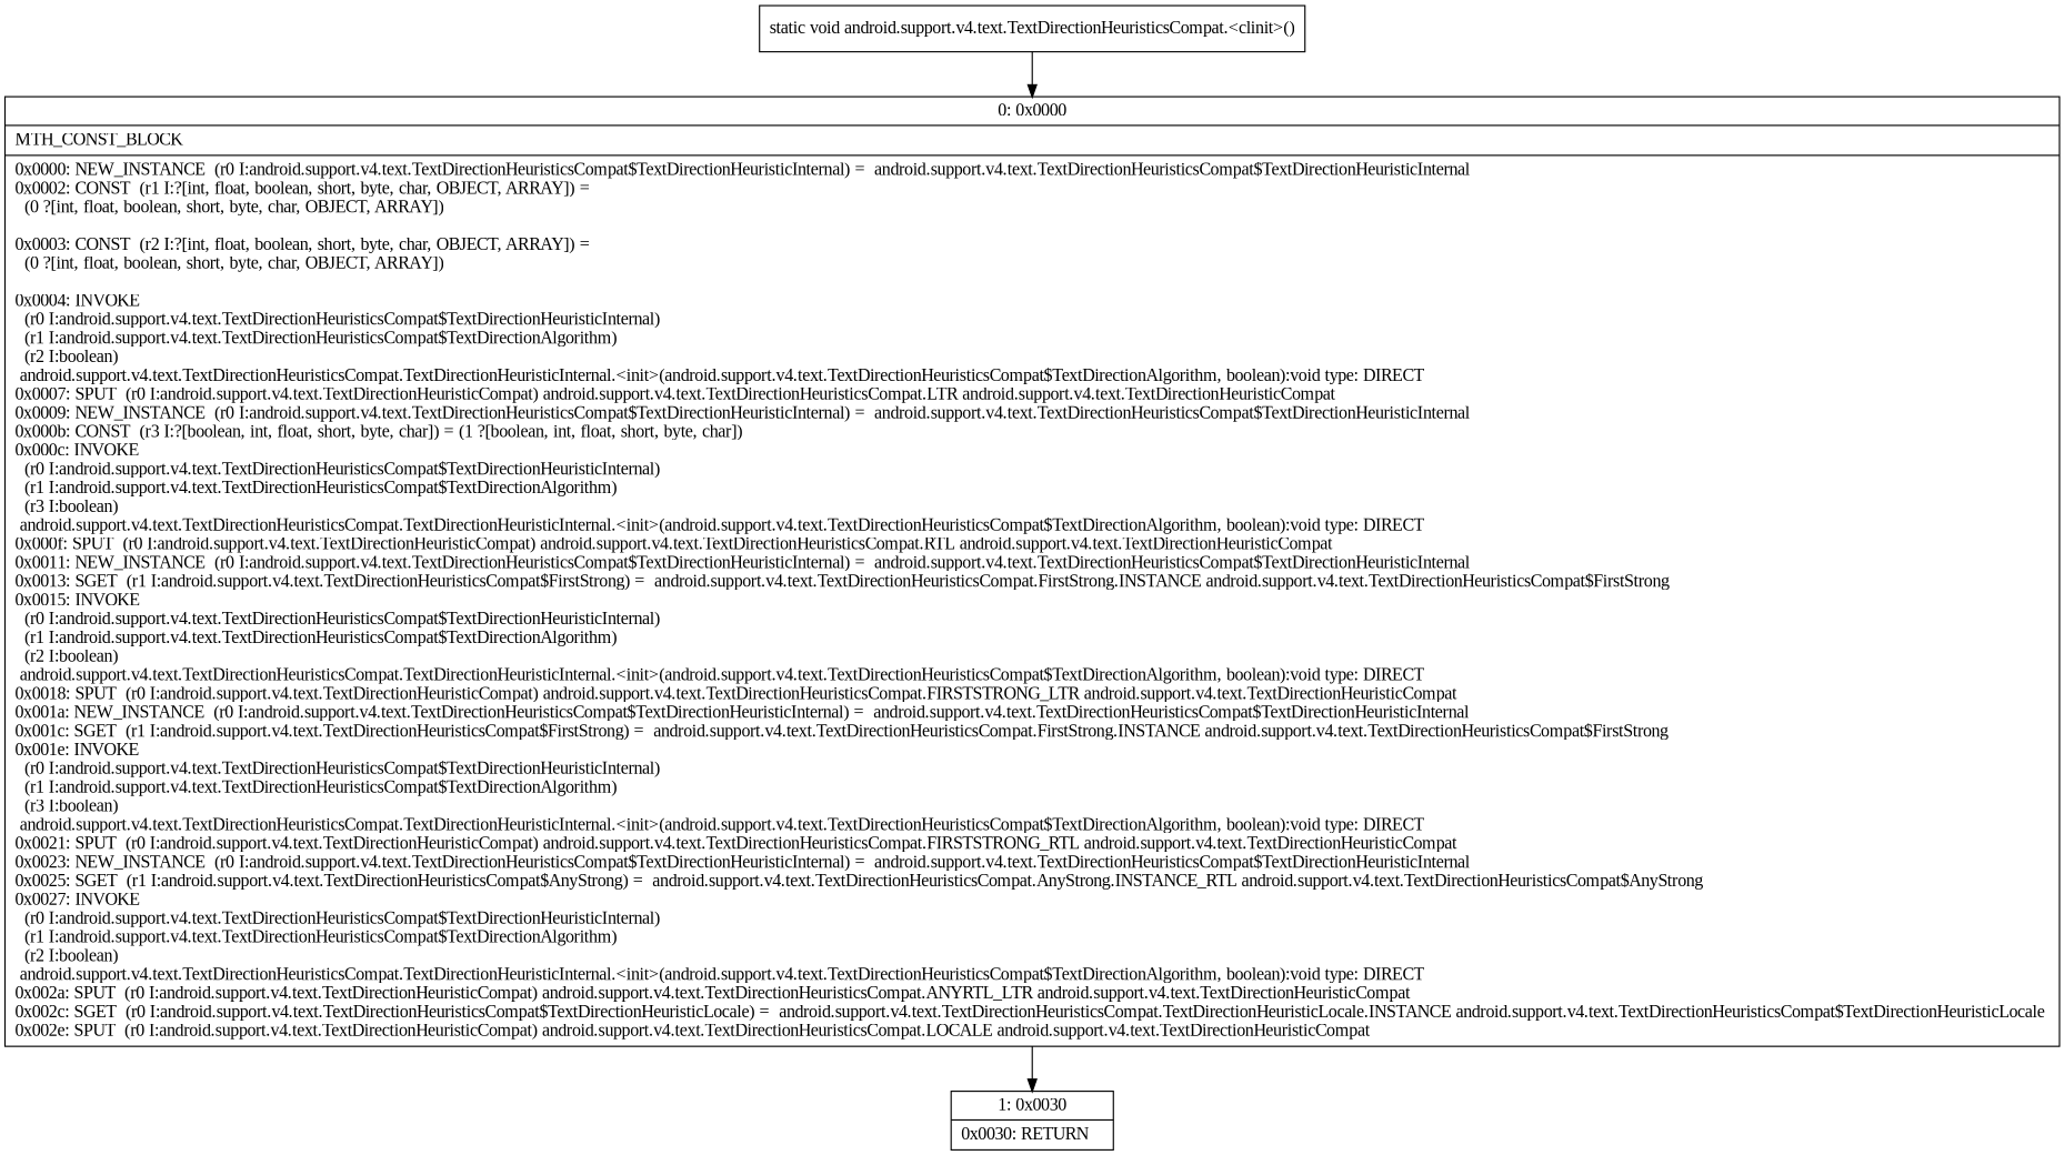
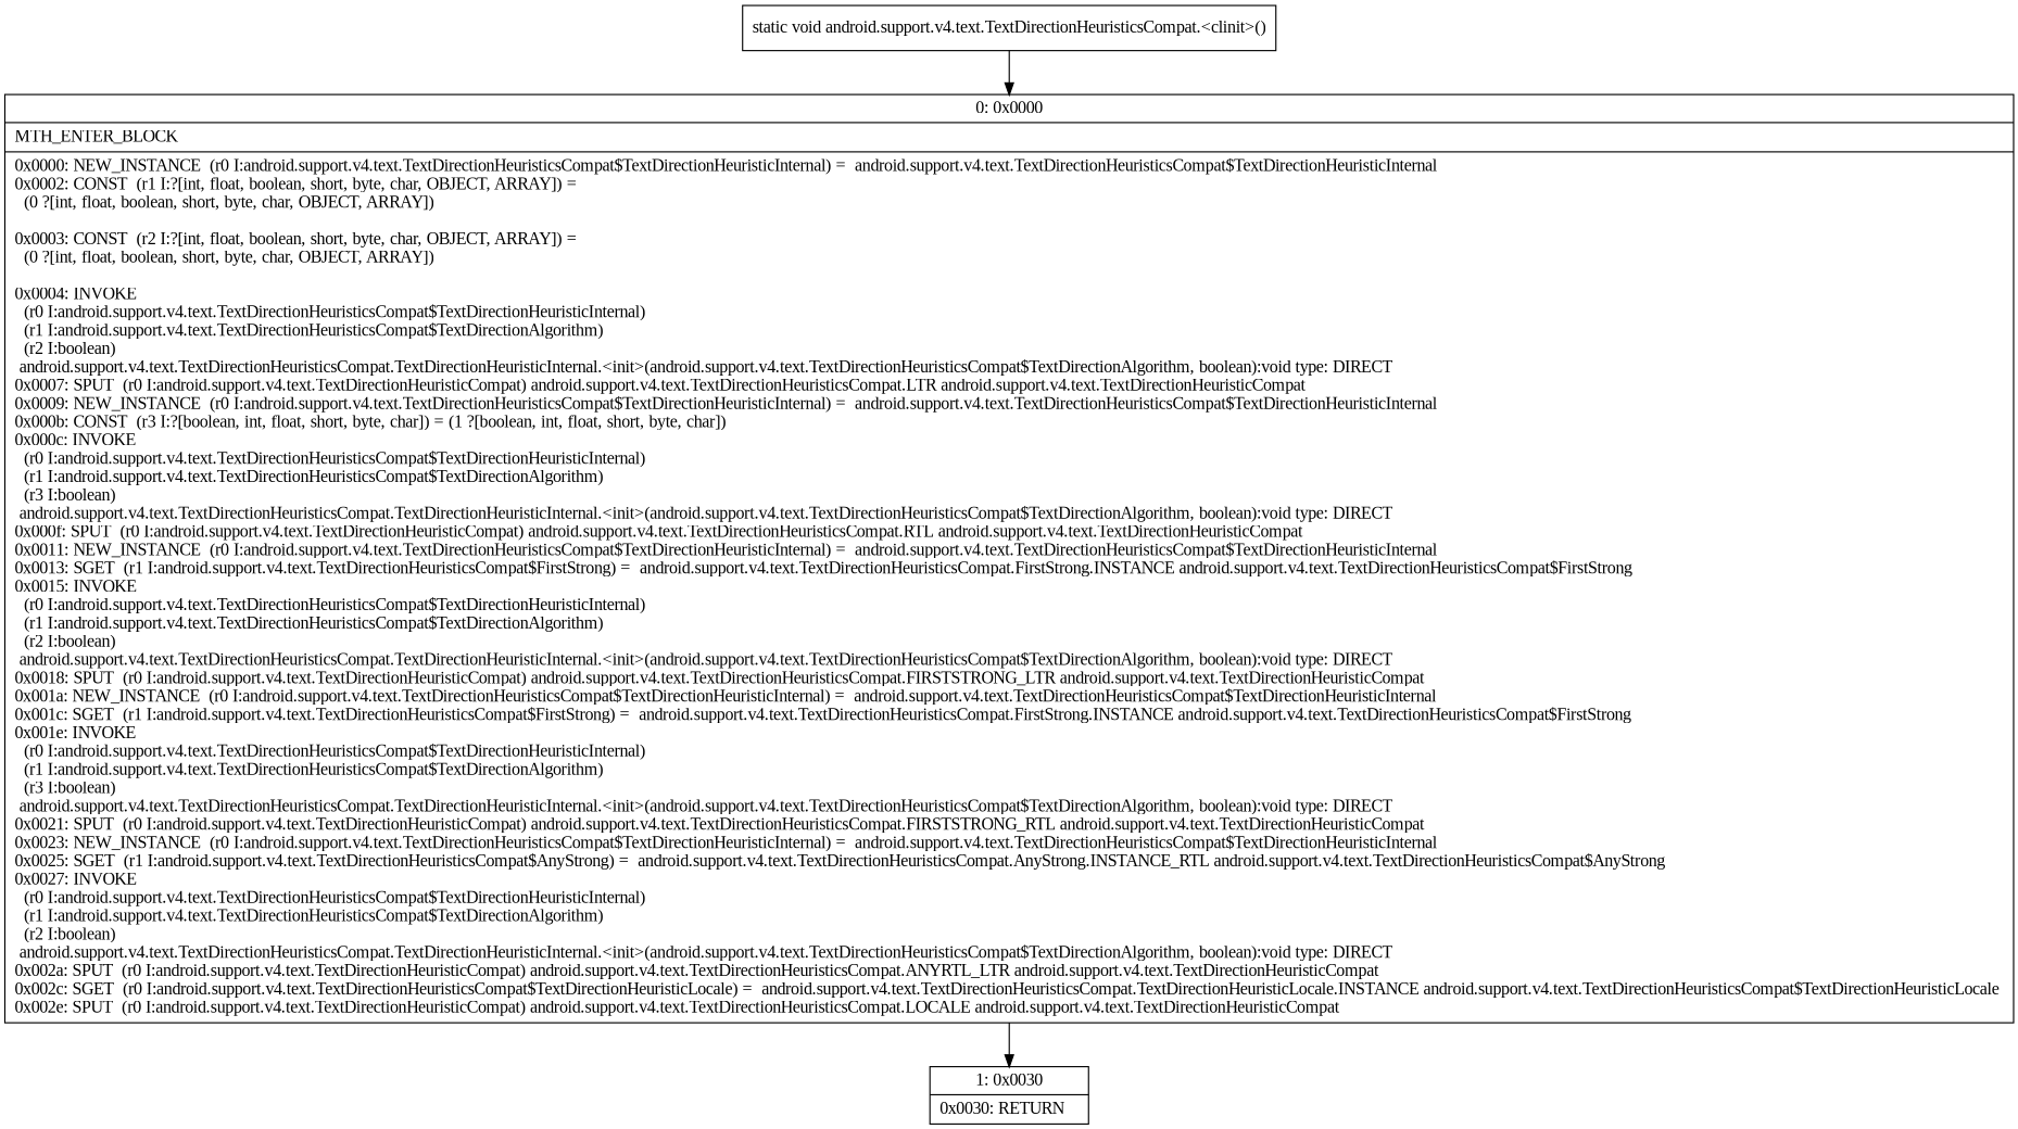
  digraph {
    fontname="Liberation Serif"
    node [shape=record fontname="Liberation Serif"]
    edge [fontname="Liberation Serif"]
-   n1 [label="{0\:\ 0x0000|MTH_CONST_BLOCK\l|0x0000: NEW_INSTANCE  (r0 I:android.support.v4.text.TextDirectionHeuristicsCompat$TextDirectionHeuristicInternal) =  android.support.v4.text.TextDirectionHeuristicsCompat$TextDirectionHeuristicInternal \l0x0002: CONST  (r1 I:?[int, float, boolean, short, byte, char, OBJECT, ARRAY]) = \l  (0 ?[int, float, boolean, short, byte, char, OBJECT, ARRAY])\l \l0x0003: CONST  (r2 I:?[int, float, boolean, short, byte, char, OBJECT, ARRAY]) = \l  (0 ?[int, float, boolean, short, byte, char, OBJECT, ARRAY])\l \l0x0004: INVOKE  \l  (r0 I:android.support.v4.text.TextDirectionHeuristicsCompat$TextDirectionHeuristicInternal)\l  (r1 I:android.support.v4.text.TextDirectionHeuristicsCompat$TextDirectionAlgorithm)\l  (r2 I:boolean)\l android.support.v4.text.TextDirectionHeuristicsCompat.TextDirectionHeuristicInternal.\<init\>(android.support.v4.text.TextDirectionHeuristicsCompat$TextDirectionAlgorithm, boolean):void type: DIRECT \l0x0007: SPUT  (r0 I:android.support.v4.text.TextDirectionHeuristicCompat) android.support.v4.text.TextDirectionHeuristicsCompat.LTR android.support.v4.text.TextDirectionHeuristicCompat \l0x0009: NEW_INSTANCE  (r0 I:android.support.v4.text.TextDirectionHeuristicsCompat$TextDirectionHeuristicInternal) =  android.support.v4.text.TextDirectionHeuristicsCompat$TextDirectionHeuristicInternal \l0x000b: CONST  (r3 I:?[boolean, int, float, short, byte, char]) = (1 ?[boolean, int, float, short, byte, char]) \l0x000c: INVOKE  \l  (r0 I:android.support.v4.text.TextDirectionHeuristicsCompat$TextDirectionHeuristicInternal)\l  (r1 I:android.support.v4.text.TextDirectionHeuristicsCompat$TextDirectionAlgorithm)\l  (r3 I:boolean)\l android.support.v4.text.TextDirectionHeuristicsCompat.TextDirectionHeuristicInternal.\<init\>(android.support.v4.text.TextDirectionHeuristicsCompat$TextDirectionAlgorithm, boolean):void type: DIRECT \l0x000f: SPUT  (r0 I:android.support.v4.text.TextDirectionHeuristicCompat) android.support.v4.text.TextDirectionHeuristicsCompat.RTL android.support.v4.text.TextDirectionHeuristicCompat \l0x0011: NEW_INSTANCE  (r0 I:android.support.v4.text.TextDirectionHeuristicsCompat$TextDirectionHeuristicInternal) =  android.support.v4.text.TextDirectionHeuristicsCompat$TextDirectionHeuristicInternal \l0x0013: SGET  (r1 I:android.support.v4.text.TextDirectionHeuristicsCompat$FirstStrong) =  android.support.v4.text.TextDirectionHeuristicsCompat.FirstStrong.INSTANCE android.support.v4.text.TextDirectionHeuristicsCompat$FirstStrong \l0x0015: INVOKE  \l  (r0 I:android.support.v4.text.TextDirectionHeuristicsCompat$TextDirectionHeuristicInternal)\l  (r1 I:android.support.v4.text.TextDirectionHeuristicsCompat$TextDirectionAlgorithm)\l  (r2 I:boolean)\l android.support.v4.text.TextDirectionHeuristicsCompat.TextDirectionHeuristicInternal.\<init\>(android.support.v4.text.TextDirectionHeuristicsCompat$TextDirectionAlgorithm, boolean):void type: DIRECT \l0x0018: SPUT  (r0 I:android.support.v4.text.TextDirectionHeuristicCompat) android.support.v4.text.TextDirectionHeuristicsCompat.FIRSTSTRONG_LTR android.support.v4.text.TextDirectionHeuristicCompat \l0x001a: NEW_INSTANCE  (r0 I:android.support.v4.text.TextDirectionHeuristicsCompat$TextDirectionHeuristicInternal) =  android.support.v4.text.TextDirectionHeuristicsCompat$TextDirectionHeuristicInternal \l0x001c: SGET  (r1 I:android.support.v4.text.TextDirectionHeuristicsCompat$FirstStrong) =  android.support.v4.text.TextDirectionHeuristicsCompat.FirstStrong.INSTANCE android.support.v4.text.TextDirectionHeuristicsCompat$FirstStrong \l0x001e: INVOKE  \l  (r0 I:android.support.v4.text.TextDirectionHeuristicsCompat$TextDirectionHeuristicInternal)\l  (r1 I:android.support.v4.text.TextDirectionHeuristicsCompat$TextDirectionAlgorithm)\l  (r3 I:boolean)\l android.support.v4.text.TextDirectionHeuristicsCompat.TextDirectionHeuristicInternal.\<init\>(android.support.v4.text.TextDirectionHeuristicsCompat$TextDirectionAlgorithm, boolean):void type: DIRECT \l0x0021: SPUT  (r0 I:android.support.v4.text.TextDirectionHeuristicCompat) android.support.v4.text.TextDirectionHeuristicsCompat.FIRSTSTRONG_RTL android.support.v4.text.TextDirectionHeuristicCompat \l0x0023: NEW_INSTANCE  (r0 I:android.support.v4.text.TextDirectionHeuristicsCompat$TextDirectionHeuristicInternal) =  android.support.v4.text.TextDirectionHeuristicsCompat$TextDirectionHeuristicInternal \l0x0025: SGET  (r1 I:android.support.v4.text.TextDirectionHeuristicsCompat$AnyStrong) =  android.support.v4.text.TextDirectionHeuristicsCompat.AnyStrong.INSTANCE_RTL android.support.v4.text.TextDirectionHeuristicsCompat$AnyStrong \l0x0027: INVOKE  \l  (r0 I:android.support.v4.text.TextDirectionHeuristicsCompat$TextDirectionHeuristicInternal)\l  (r1 I:android.support.v4.text.TextDirectionHeuristicsCompat$TextDirectionAlgorithm)\l  (r2 I:boolean)\l android.support.v4.text.TextDirectionHeuristicsCompat.TextDirectionHeuristicInternal.\<init\>(android.support.v4.text.TextDirectionHeuristicsCompat$TextDirectionAlgorithm, boolean):void type: DIRECT \l0x002a: SPUT  (r0 I:android.support.v4.text.TextDirectionHeuristicCompat) android.support.v4.text.TextDirectionHeuristicsCompat.ANYRTL_LTR android.support.v4.text.TextDirectionHeuristicCompat \l0x002c: SGET  (r0 I:android.support.v4.text.TextDirectionHeuristicsCompat$TextDirectionHeuristicLocale) =  android.support.v4.text.TextDirectionHeuristicsCompat.TextDirectionHeuristicLocale.INSTANCE android.support.v4.text.TextDirectionHeuristicsCompat$TextDirectionHeuristicLocale \l0x002e: SPUT  (r0 I:android.support.v4.text.TextDirectionHeuristicCompat) android.support.v4.text.TextDirectionHeuristicsCompat.LOCALE android.support.v4.text.TextDirectionHeuristicCompat \l}"]
+   n1 [label="{0\:\ 0x0000|MTH_ENTER_BLOCK\l|0x0000: NEW_INSTANCE  (r0 I:android.support.v4.text.TextDirectionHeuristicsCompat$TextDirectionHeuristicInternal) =  android.support.v4.text.TextDirectionHeuristicsCompat$TextDirectionHeuristicInternal \l0x0002: CONST  (r1 I:?[int, float, boolean, short, byte, char, OBJECT, ARRAY]) = \l  (0 ?[int, float, boolean, short, byte, char, OBJECT, ARRAY])\l \l0x0003: CONST  (r2 I:?[int, float, boolean, short, byte, char, OBJECT, ARRAY]) = \l  (0 ?[int, float, boolean, short, byte, char, OBJECT, ARRAY])\l \l0x0004: INVOKE  \l  (r0 I:android.support.v4.text.TextDirectionHeuristicsCompat$TextDirectionHeuristicInternal)\l  (r1 I:android.support.v4.text.TextDirectionHeuristicsCompat$TextDirectionAlgorithm)\l  (r2 I:boolean)\l android.support.v4.text.TextDirectionHeuristicsCompat.TextDirectionHeuristicInternal.\<init\>(android.support.v4.text.TextDirectionHeuristicsCompat$TextDirectionAlgorithm, boolean):void type: DIRECT \l0x0007: SPUT  (r0 I:android.support.v4.text.TextDirectionHeuristicCompat) android.support.v4.text.TextDirectionHeuristicsCompat.LTR android.support.v4.text.TextDirectionHeuristicCompat \l0x0009: NEW_INSTANCE  (r0 I:android.support.v4.text.TextDirectionHeuristicsCompat$TextDirectionHeuristicInternal) =  android.support.v4.text.TextDirectionHeuristicsCompat$TextDirectionHeuristicInternal \l0x000b: CONST  (r3 I:?[boolean, int, float, short, byte, char]) = (1 ?[boolean, int, float, short, byte, char]) \l0x000c: INVOKE  \l  (r0 I:android.support.v4.text.TextDirectionHeuristicsCompat$TextDirectionHeuristicInternal)\l  (r1 I:android.support.v4.text.TextDirectionHeuristicsCompat$TextDirectionAlgorithm)\l  (r3 I:boolean)\l android.support.v4.text.TextDirectionHeuristicsCompat.TextDirectionHeuristicInternal.\<init\>(android.support.v4.text.TextDirectionHeuristicsCompat$TextDirectionAlgorithm, boolean):void type: DIRECT \l0x000f: SPUT  (r0 I:android.support.v4.text.TextDirectionHeuristicCompat) android.support.v4.text.TextDirectionHeuristicsCompat.RTL android.support.v4.text.TextDirectionHeuristicCompat \l0x0011: NEW_INSTANCE  (r0 I:android.support.v4.text.TextDirectionHeuristicsCompat$TextDirectionHeuristicInternal) =  android.support.v4.text.TextDirectionHeuristicsCompat$TextDirectionHeuristicInternal \l0x0013: SGET  (r1 I:android.support.v4.text.TextDirectionHeuristicsCompat$FirstStrong) =  android.support.v4.text.TextDirectionHeuristicsCompat.FirstStrong.INSTANCE android.support.v4.text.TextDirectionHeuristicsCompat$FirstStrong \l0x0015: INVOKE  \l  (r0 I:android.support.v4.text.TextDirectionHeuristicsCompat$TextDirectionHeuristicInternal)\l  (r1 I:android.support.v4.text.TextDirectionHeuristicsCompat$TextDirectionAlgorithm)\l  (r2 I:boolean)\l android.support.v4.text.TextDirectionHeuristicsCompat.TextDirectionHeuristicInternal.\<init\>(android.support.v4.text.TextDirectionHeuristicsCompat$TextDirectionAlgorithm, boolean):void type: DIRECT \l0x0018: SPUT  (r0 I:android.support.v4.text.TextDirectionHeuristicCompat) android.support.v4.text.TextDirectionHeuristicsCompat.FIRSTSTRONG_LTR android.support.v4.text.TextDirectionHeuristicCompat \l0x001a: NEW_INSTANCE  (r0 I:android.support.v4.text.TextDirectionHeuristicsCompat$TextDirectionHeuristicInternal) =  android.support.v4.text.TextDirectionHeuristicsCompat$TextDirectionHeuristicInternal \l0x001c: SGET  (r1 I:android.support.v4.text.TextDirectionHeuristicsCompat$FirstStrong) =  android.support.v4.text.TextDirectionHeuristicsCompat.FirstStrong.INSTANCE android.support.v4.text.TextDirectionHeuristicsCompat$FirstStrong \l0x001e: INVOKE  \l  (r0 I:android.support.v4.text.TextDirectionHeuristicsCompat$TextDirectionHeuristicInternal)\l  (r1 I:android.support.v4.text.TextDirectionHeuristicsCompat$TextDirectionAlgorithm)\l  (r3 I:boolean)\l android.support.v4.text.TextDirectionHeuristicsCompat.TextDirectionHeuristicInternal.\<init\>(android.support.v4.text.TextDirectionHeuristicsCompat$TextDirectionAlgorithm, boolean):void type: DIRECT \l0x0021: SPUT  (r0 I:android.support.v4.text.TextDirectionHeuristicCompat) android.support.v4.text.TextDirectionHeuristicsCompat.FIRSTSTRONG_RTL android.support.v4.text.TextDirectionHeuristicCompat \l0x0023: NEW_INSTANCE  (r0 I:android.support.v4.text.TextDirectionHeuristicsCompat$TextDirectionHeuristicInternal) =  android.support.v4.text.TextDirectionHeuristicsCompat$TextDirectionHeuristicInternal \l0x0025: SGET  (r1 I:android.support.v4.text.TextDirectionHeuristicsCompat$AnyStrong) =  android.support.v4.text.TextDirectionHeuristicsCompat.AnyStrong.INSTANCE_RTL android.support.v4.text.TextDirectionHeuristicsCompat$AnyStrong \l0x0027: INVOKE  \l  (r0 I:android.support.v4.text.TextDirectionHeuristicsCompat$TextDirectionHeuristicInternal)\l  (r1 I:android.support.v4.text.TextDirectionHeuristicsCompat$TextDirectionAlgorithm)\l  (r2 I:boolean)\l android.support.v4.text.TextDirectionHeuristicsCompat.TextDirectionHeuristicInternal.\<init\>(android.support.v4.text.TextDirectionHeuristicsCompat$TextDirectionAlgorithm, boolean):void type: DIRECT \l0x002a: SPUT  (r0 I:android.support.v4.text.TextDirectionHeuristicCompat) android.support.v4.text.TextDirectionHeuristicsCompat.ANYRTL_LTR android.support.v4.text.TextDirectionHeuristicCompat \l0x002c: SGET  (r0 I:android.support.v4.text.TextDirectionHeuristicsCompat$TextDirectionHeuristicLocale) =  android.support.v4.text.TextDirectionHeuristicsCompat.TextDirectionHeuristicLocale.INSTANCE android.support.v4.text.TextDirectionHeuristicsCompat$TextDirectionHeuristicLocale \l0x002e: SPUT  (r0 I:android.support.v4.text.TextDirectionHeuristicCompat) android.support.v4.text.TextDirectionHeuristicsCompat.LOCALE android.support.v4.text.TextDirectionHeuristicCompat \l}"]
    n2 [label="{1\:\ 0x0030|0x0030: RETURN   \l}"]
    n3 [label="{static void android.support.v4.text.TextDirectionHeuristicsCompat.\<clinit\>() }"]
    n1 -> n2
    n3 -> n1
  }
